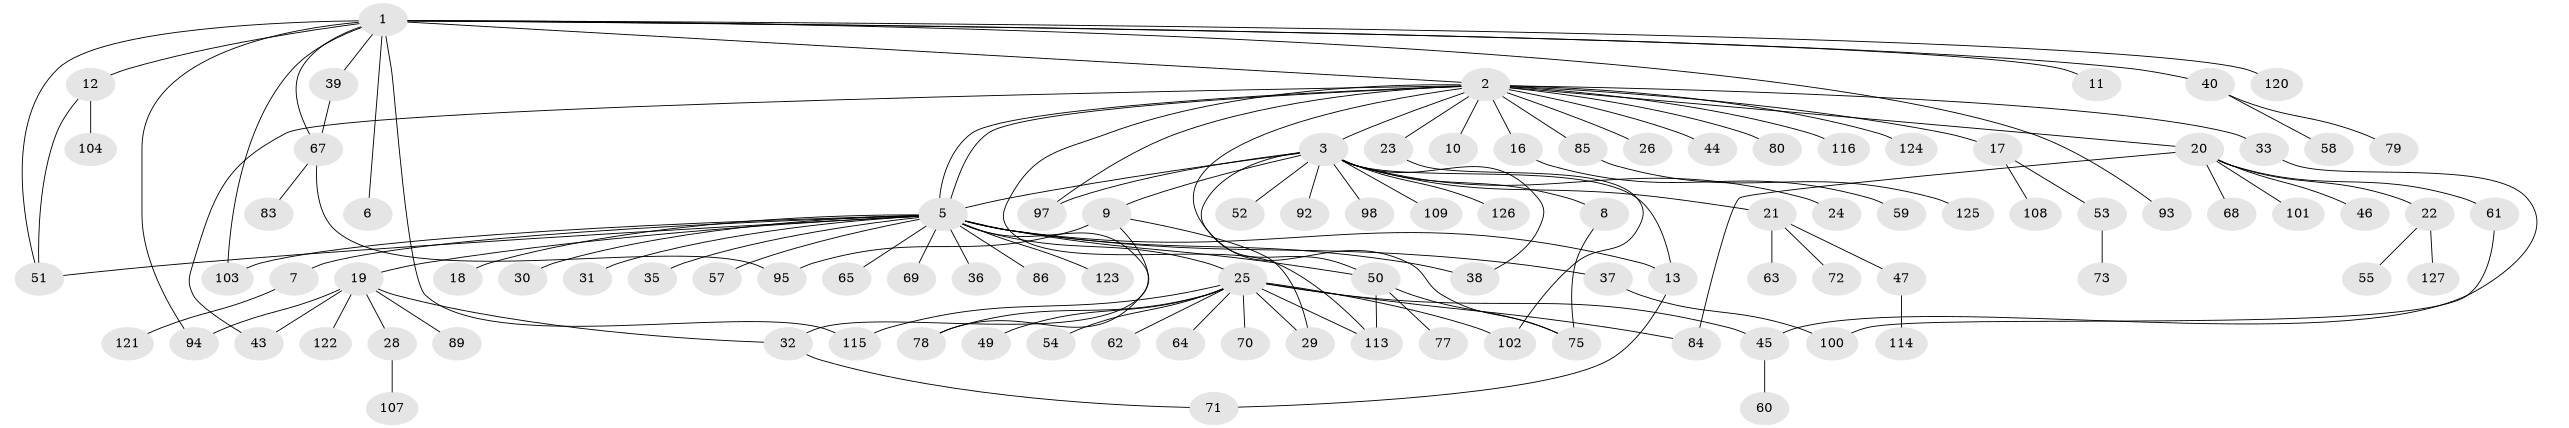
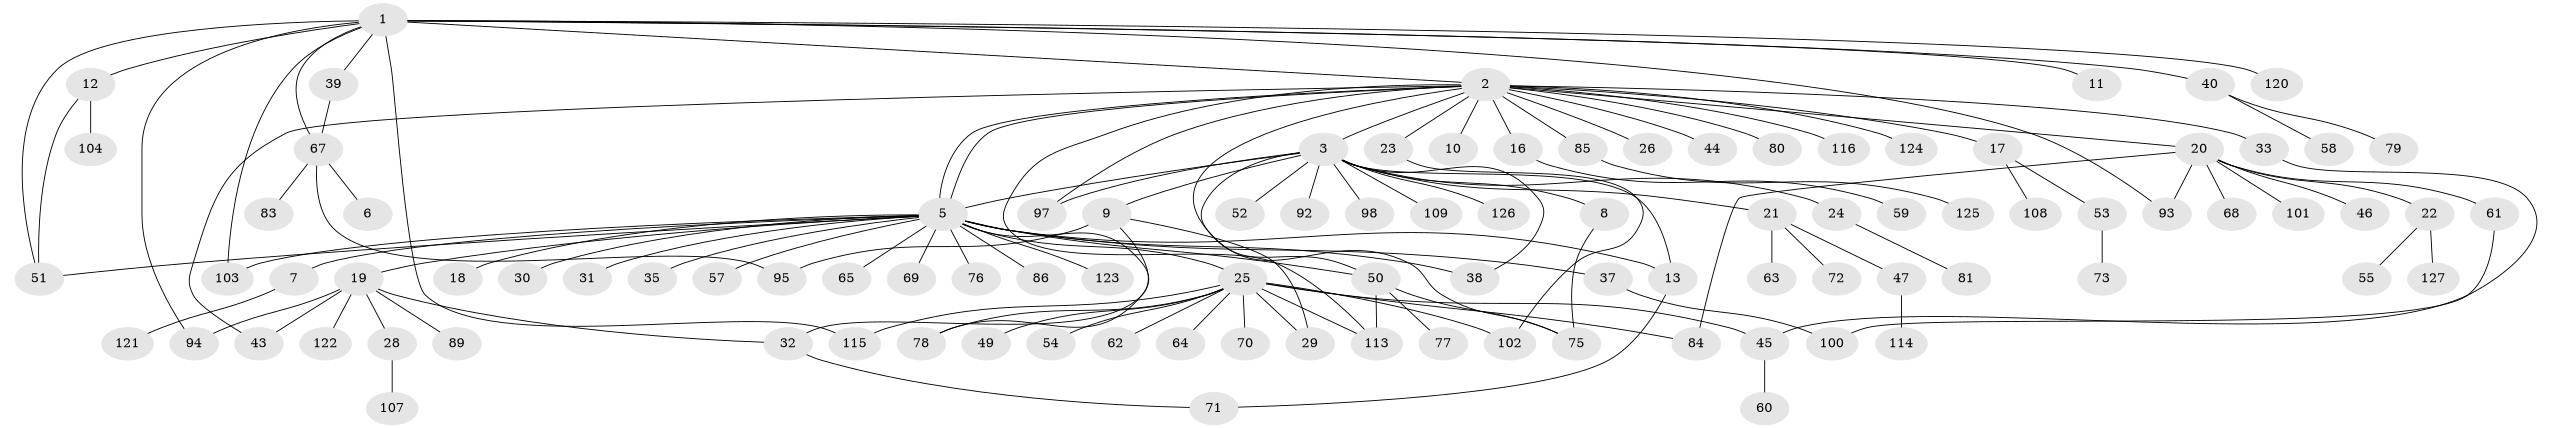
  graph {
    node [color=gray90 style=filled]
    1 [super="+48"]
    2 [super="+112"]
    6
    11
    12 [super="+90"]
    39
    40 [super="+118"]
    51
    67
    93
    94
    103
    115
    120
    3 [super="+4"]
    5 [super="+15"]
    10
    16 [super="+41"]
    17 [super="+106"]
    20 [super="+27"]
    23
    26
    33
    43
    44
    75
    80
    85
    97
    113
    116
    124
    104
    58
    79
    95 [super="+110"]
    83
    8
    9
    13 [super="+14"]
    21 [super="+36"]
    24 [super="+96"]
    38 [super="+111"]
    50 [super="+88"]
    52
    92
    98
    109
    126
    7
    18
    19 [super="+66"]
    25 [super="+34"]
    30 [super="+99"]
    31
    35
    37 [super="+91"]
    57
    65
    69
-   76 [super="+117" label=36]
+   76 [super="+117"]
    78
    86
    123
    59
    53
    108
    22 [super="+42"]
    46
    61
    68
    84
    101
    102
    45 [super="+56"]
    125
    29 [super="+74"]
    32
    71
    47
    63
    72 [super="+87"]
+   81
    77
    121
    28
    89
    122
    49
    54
    62
    64
    70
    100
    73
    107
    55
    127
    114
    60
    1 -- 2
-   1 -- 6
+   67 -- 6
    1 -- 11
    1 -- 12
    1 -- 39
    1 -- 40
    1 -- 51
    1 -- 67
    1 -- 93
    1 -- 94
    1 -- 103
    1 -- 115
    1 -- 120
    2 -- 3
    2 -- 5
    2 -- 5
    2 -- 10
    2 -- 16
    2 -- 17
    2 -- 20
    2 -- 23
    2 -- 26
    2 -- 33
    2 -- 43
    2 -- 44
    2 -- 75
    2 -- 80
    2 -- 85
    2 -- 97
    2 -- 113
    2 -- 116
    2 -- 124
    12 -- 51
    12 -- 104
    39 -- 67
    40 -- 58
    40 -- 79
    67 -- 95
    67 -- 83
    3 -- 5 [weight=2]
    3 -- 97
    3 -- 8
    3 -- 9
    3 -- 13
    3 -- 21
    3 -- 24
    3 -- 38
    3 -- 50
    3 -- 52
    3 -- 92
    3 -- 98
    3 -- 109
    3 -- 126
    5 -- 51
    5 -- 103
    5 -- 13
    5 -- 38
    5 -- 50
    5 -- 7
    5 -- 18
    5 -- 19
    5 -- 25 [weight=2]
    5 -- 30
    5 -- 31
    5 -- 35
    5 -- 37
    5 -- 57
    5 -- 65
    5 -- 69
    5 -- 76
    5 -- 78
    5 -- 86
    5 -- 123
    16 -- 59
    17 -- 53
    17 -- 108
+   20 -- 93
    20 -- 22
    20 -- 46
    20 -- 61
    20 -- 68
    20 -- 84
    20 -- 101
    23 -- 102
    33 -- 45
    85 -- 125
    8 -- 75
    9 -- 95
    9 -- 29
    9 -- 32
    13 -- 71
    21 -- 47
    21 -- 63
    21 -- 72
+   24 -- 81
    50 -- 75
    50 -- 113
    50 -- 77
    7 -- 121
    19 -- 94
    19 -- 43
    19 -- 32
    19 -- 28
    19 -- 89
    19 -- 122
    25 -- 115
    25 -- 113
    25 -- 78
    25 -- 84
    25 -- 102
    25 -- 45
    25 -- 29
    25 -- 49
    25 -- 54
    25 -- 62
    25 -- 64 [weight=2]
    25 -- 70
    37 -- 100
    53 -- 73
    22 -- 55
    22 -- 127
    61 -- 100
    45 -- 60
    32 -- 71
    47 -- 114
    28 -- 107
  }
